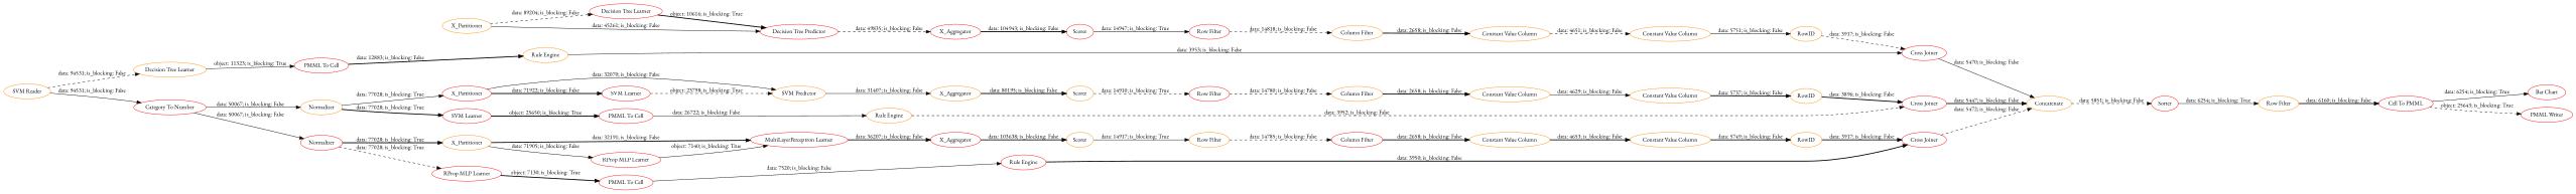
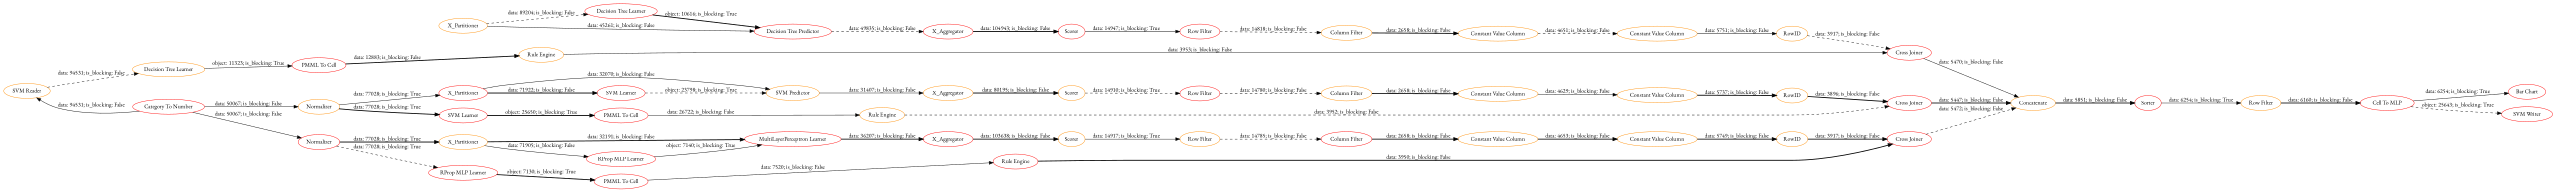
  digraph {
    fontname="EB Garamond"
    rankdir=LR
    node [color=red fontname="EB Garamond"]
    edge [fontname="EB Garamond" style=bold]
    n1 [color=darkorange label=X_Aggregator]
    n2 [color=darkorange label=Scorer]
    n3 [label="Row Filter"]
    n4 [color=darkorange label=X_Partitioner]
    n5 [label="MultiLayerPerceptron Learner"]
    n6 [label="RProp MLP Learner"]
    n7 [label=X_Aggregator]
    n8 [color=darkorange label="Column Filter"]
    n9 [color=darkorange label="Constant Value Column"]
    n10 [color=darkorange label="Constant Value Column"]
    n11 [label="Bar Chart"]
    n12 [label="Cross Joiner"]
    n13 [color=darkorange label=Concatenate]
    n14 [label=Sorter]
    n15 [color=darkorange label=RowID]
    n16 [label="Cross Joiner"]
    n17 [color=darkorange label="Column Filter"]
    n18 [color=darkorange label="Constant Value Column"]
    n19 [color=darkorange label="Constant Value Column"]
    n20 [color=darkorange label=Scorer]
    n21 [color=darkorange label="Constant Value Column"]
    n22 [color=darkorange label=RowID]
    n23 [label="Cross Joiner"]
    n24 [label="PMML To Cell"]
    n25 [color=darkorange label="Rule Engine"]
    n26 [label="Row Filter"]
    n27 [color=darkorange label="Row Filter"]
    n28 [color=darkorange label=RowID]
    n29 [label="PMML To Cell"]
    n30 [color=darkorange label="Rule Engine"]
    n31 [color=darkorange label="Constant Value Column"]
    n32 [label="Decision Tree Predictor"]
    n33 [label=X_Aggregator]
    n34 [label=Scorer]
    n35 [label="PMML To Cell"]
    n36 [label="Rule Engine"]
    n37 [color=darkorange label=Normalizer]
    n38 [label="SVM Learner"]
    n39 [label=X_Partitioner]
    n40 [label="SVM Learner"]
    n41 [color=darkorange label="SVM Predictor"]
    n42 [label=Normalizer]
    n43 [label="RProp MLP Learner"]
    n44 [color=darkorange label="Row Filter"]
    n45 [label="Column Filter"]
-   n46 [label="Cell To PMML"]
-   n47 [label="PMML Writer"]
+   n46 [label="Cell To MLP"]
+   n47 [label="SVM Writer"]
    n48 [label="Category To Number"]
    n49 [color=darkorange label="SVM Reader"]
    n50 [color=darkorange label="Decision Tree Learner"]
    n51 [label="Decision Tree Learner"]
    n52 [color=darkorange label=X_Partitioner]
    n1 -> n2 [label="data: 80195; is_blocking: False"]
    n2 -> n3 [label="data: 14910; is_blocking: True" style=dashed]
    n3 -> n8 [label="data: 14780; is_blocking: False" style=dashed]
    n4 -> n5 [label="data: 32191; is_blocking: False"]
    n4 -> n6 [label="data: 71905; is_blocking: False" style=solid]
    n5 -> n7 [label="data: 36207; is_blocking: False"]
    n6 -> n5 [label="object: 7140; is_blocking: True" style=solid]
    n7 -> n20 [label="data: 103638; is_blocking: False"]
    n8 -> n9 [label="data: 2658; is_blocking: False"]
    n9 -> n10 [label="data: 4629; is_blocking: False" style=solid]
    n10 -> n15 [label="data: 5737; is_blocking: False"]
    n12 -> n13 [label="data: 5470; is_blocking: False" style=solid]
-   n13 -> n14 [label="data: 5851; is_blocking: False" style=dashed]
+   n13 -> n14 [label="data: 5851; is_blocking: False"]
    n14 -> n27 [label="data: 6254; is_blocking: True" style=solid]
    n15 -> n16 [label="data: 3896; is_blocking: False"]
    n16 -> n13 [label="data: 5447; is_blocking: False"]
    n17 -> n18 [label="data: 2658; is_blocking: False"]
    n18 -> n19 [label="data: 4651; is_blocking: False" style=dashed]
    n19 -> n28 [label="data: 5751; is_blocking: False" style=solid]
    n20 -> n44 [label="data: 14917; is_blocking: True" style=solid]
    n21 -> n22 [label="data: 5749; is_blocking: False"]
    n22 -> n23 [label="data: 3917; is_blocking: False"]
    n23 -> n13 [label="data: 5472; is_blocking: False" style=dashed]
    n24 -> n25 [label="data: 26722; is_blocking: False" style=solid]
    n25 -> n16 [label="data: 3952; is_blocking: False" style=dashed]
    n26 -> n17 [label="data: 14818; is_blocking: False" style=dashed]
    n27 -> n46 [label="data: 6160; is_blocking: False"]
    n28 -> n12 [label="data: 3917; is_blocking: False" style=dashed]
    n29 -> n30 [label="data: 12883; is_blocking: False"]
    n30 -> n12 [label="data: 3953; is_blocking: False" style=solid]
    n31 -> n21 [label="data: 4653; is_blocking: False"]
    n32 -> n33 [label="data: 49835; is_blocking: False" style=dashed]
    n33 -> n34 [label="data: 104943; is_blocking: False"]
    n34 -> n26 [label="data: 14947; is_blocking: True" style=solid]
    n35 -> n36 [label="data: 7520; is_blocking: False" style=solid]
    n36 -> n23 [label="data: 3950; is_blocking: False"]
    n37 -> n38 [label="data: 77028; is_blocking: True"]
    n37 -> n39 [label="data: 77028; is_blocking: True" style=solid]
    n38 -> n24 [label="object: 25650; is_blocking: True"]
    n39 -> n40 [label="data: 71922; is_blocking: False"]
    n39 -> n41 [label="data: 32070; is_blocking: False" style=solid]
    n40 -> n41 [label="object: 23798; is_blocking: True" style=dashed]
    n41 -> n1 [label="data: 31407; is_blocking: False" style=solid]
    n42 -> n4 [label="data: 77028; is_blocking: True"]
    n42 -> n43 [label="data: 77028; is_blocking: True" style=dashed]
    n43 -> n35 [label="object: 7130; is_blocking: True"]
    n44 -> n45 [label="data: 14785; is_blocking: False" style=dashed]
    n45 -> n31 [label="data: 2658; is_blocking: False"]
    n46 -> n11 [label="data: 6254; is_blocking: True" style=solid]
    n46 -> n47 [label="object: 25643; is_blocking: True" style=dashed]
    n48 -> n37 [label="data: 50067; is_blocking: False" style=solid]
    n48 -> n42 [label="data: 50067; is_blocking: False" style=solid]
-   n49 -> n48 [label="data: 94531; is_blocking: False" style=solid]
+   n48 -> n49 [label="data: 94531; is_blocking: False" style=solid]
    n49 -> n50 [label="data: 94531; is_blocking: False" style=dashed]
    n50 -> n29 [label="object: 11323; is_blocking: True" style=solid]
    n51 -> n32 [label="object: 10616; is_blocking: True"]
    n52 -> n32 [label="data: 45261; is_blocking: False" style=solid]
    n52 -> n51 [label="data: 89204; is_blocking: False" style=dashed]
  }
